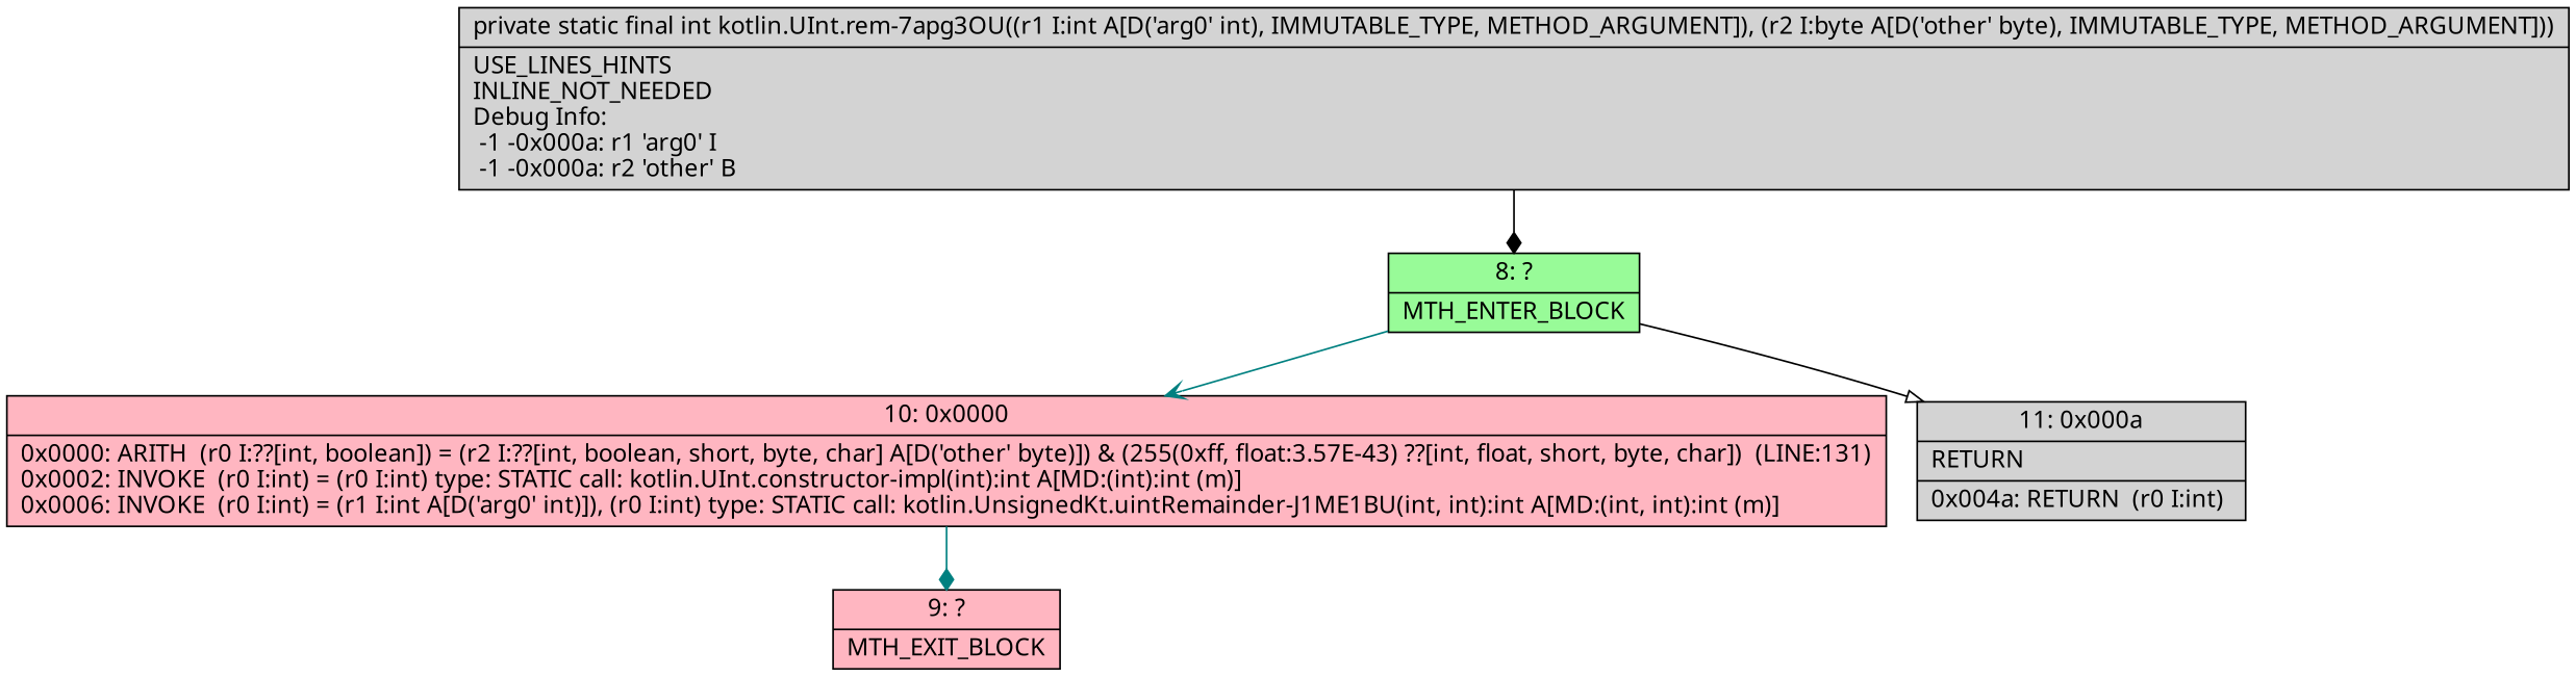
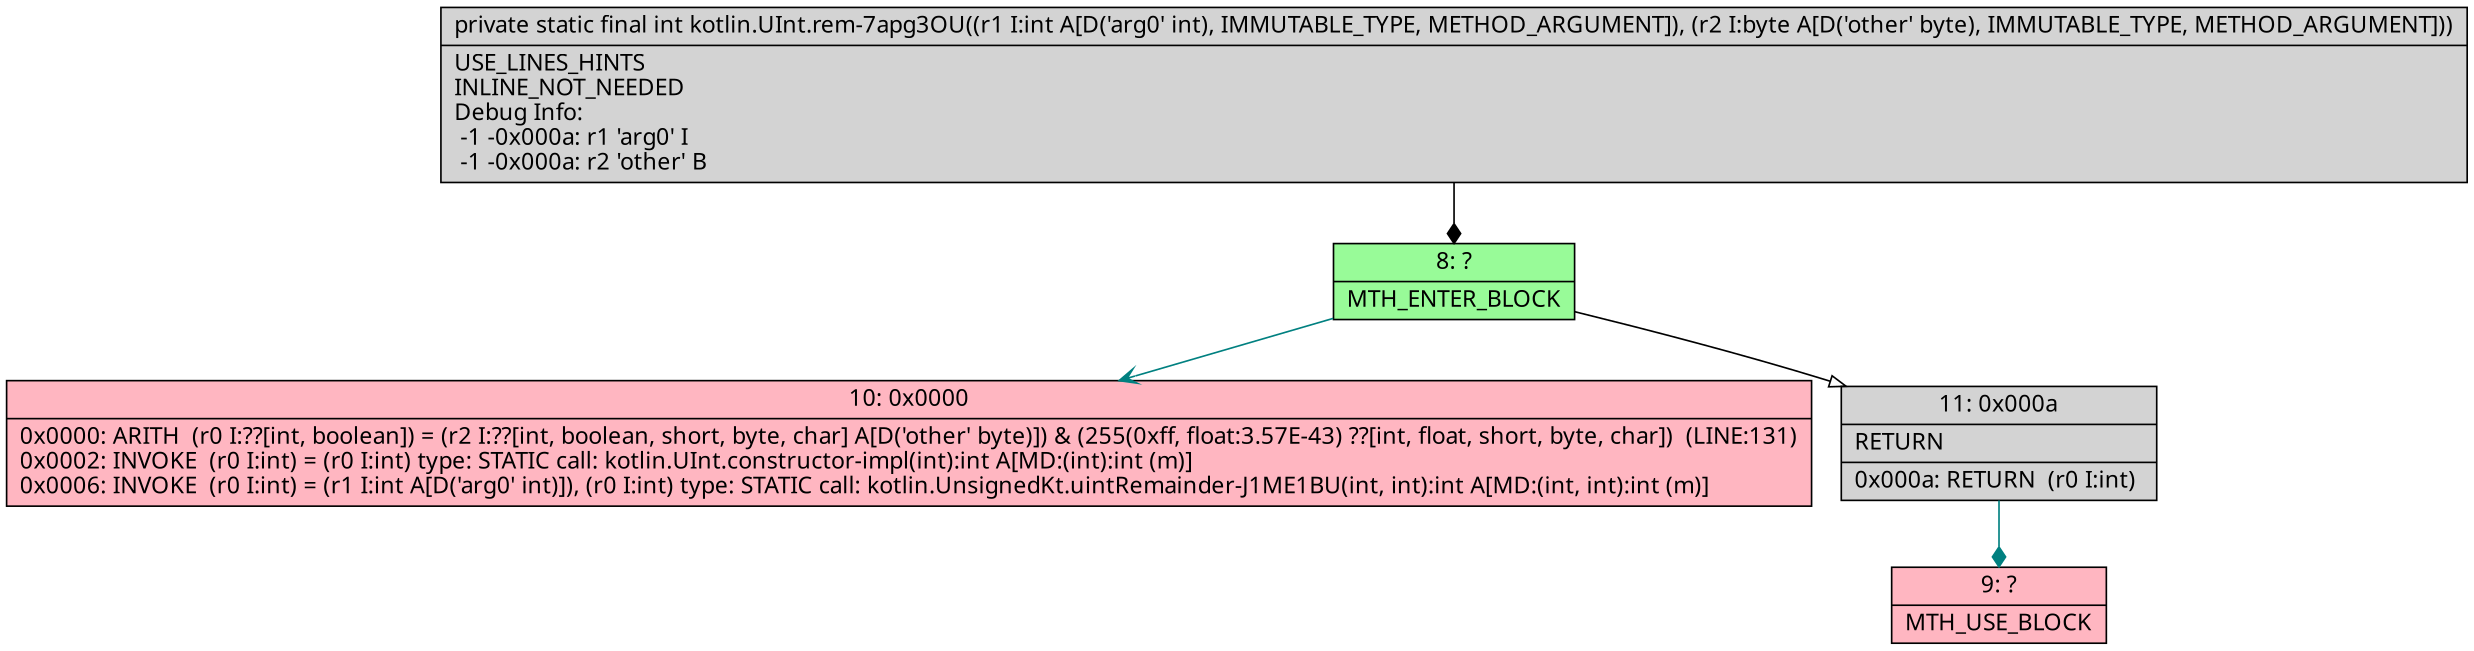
  digraph {
    fontname="Noto Sans"
    node [fillcolor=lightpink fontname="Noto Sans" shape=record style=filled]
    edge [arrowhead=diamond color=teal fontname="Noto Sans"]
    n1 [fillcolor=palegreen label="{8\:\ ?|MTH_ENTER_BLOCK\l}"]
    n2 [label="{10\:\ 0x0000|0x0000: ARITH  (r0 I:??[int, boolean]) = (r2 I:??[int, boolean, short, byte, char] A[D('other' byte)]) & (255(0xff, float:3.57E\-43) ??[int, float, short, byte, char])  (LINE:131)\l0x0002: INVOKE  (r0 I:int) = (r0 I:int) type: STATIC call: kotlin.UInt.constructor\-impl(int):int A[MD:(int):int (m)]\l0x0006: INVOKE  (r0 I:int) = (r1 I:int A[D('arg0' int)]), (r0 I:int) type: STATIC call: kotlin.UnsignedKt.uintRemainder\-J1ME1BU(int, int):int A[MD:(int, int):int (m)]\l}"]
-   n3 [fillcolor=lightgrey label="{11\:\ 0x000a|RETURN\l|0x004a: RETURN  (r0 I:int) \l}"]
-   n4 [label="{9\:\ ?|MTH_EXIT_BLOCK\l}"]
+   n3 [fillcolor=lightgrey label="{11\:\ 0x000a|RETURN\l|0x000a: RETURN  (r0 I:int) \l}"]
+   n4 [label="{9\:\ ?|MTH_USE_BLOCK\l}"]
    n5 [fillcolor=lightgrey label="{private static final int kotlin.UInt.rem\-7apg3OU((r1 I:int A[D('arg0' int), IMMUTABLE_TYPE, METHOD_ARGUMENT]), (r2 I:byte A[D('other' byte), IMMUTABLE_TYPE, METHOD_ARGUMENT]))  | USE_LINES_HINTS\lINLINE_NOT_NEEDED\lDebug Info:\l  \-1 \-0x000a: r1 'arg0' I\l  \-1 \-0x000a: r2 'other' B\l}"]
    n1 -> n2 [arrowhead=vee]
    n1 -> n3 [arrowhead=onormal color=black]
-   n2 -> n4
+   n3 -> n4
    n5 -> n1 [color=black]
  }
